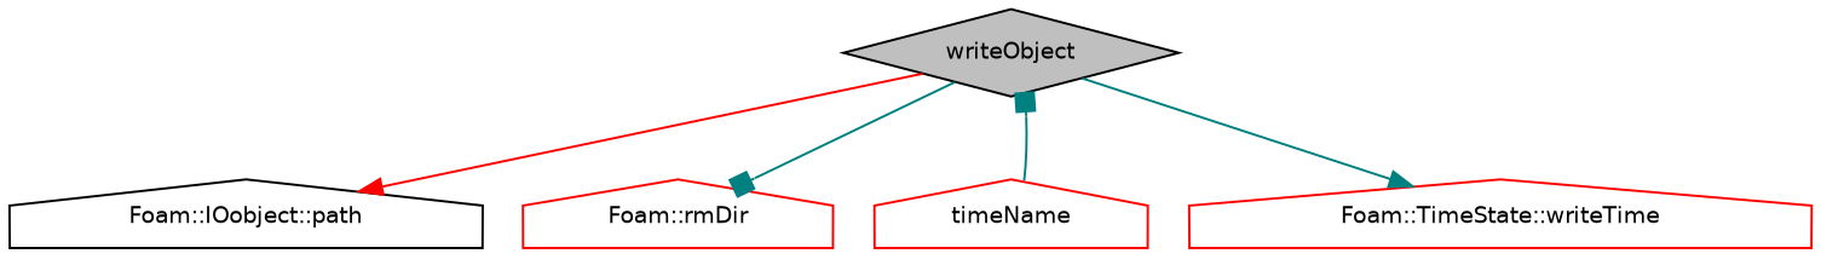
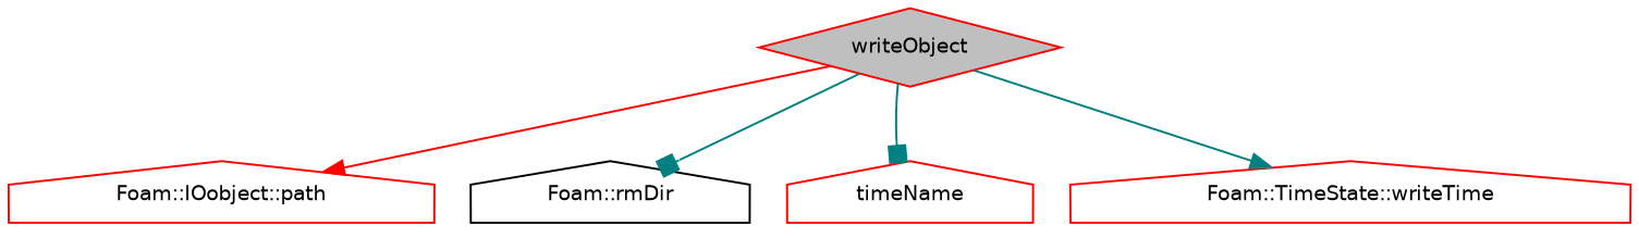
  digraph {
    rankdir=TB
    node [color=red fontname=Helvetica fontsize=10 shape=house]
    edge [arrowhead=normal color=teal fontname=Helvetica fontsize=10 labelfontname=Helvetica labelfontsize=10 style=solid]
-   n1 [color=black fillcolor=grey75 fontcolor=black height=0.2 label=writeObject shape=diamond style=filled width=0.4]
-   n2 [color=black height=0.2 label="Foam::IOobject::path" width=0.4]
-   n3 [height=0.2 label="Foam::rmDir" width=0.4]
+   n1 [fillcolor=grey75 fontcolor=black height=0.2 label=writeObject shape=diamond style=filled width=0.4]
+   n2 [height=0.2 label="Foam::IOobject::path" width=0.4]
+   n3 [color=black height=0.2 label="Foam::rmDir" width=0.4]
    n4 [height=0.2 label=timeName width=0.4]
    n5 [height=0.2 label="Foam::TimeState::writeTime" width=0.4]
    n1 -> n2 [color=red]
    n1 -> n3 [arrowhead=box]
-   n4 -> n1 [arrowhead=box]
+   n1 -> n4 [arrowhead=box]
    n1 -> n5
  }
